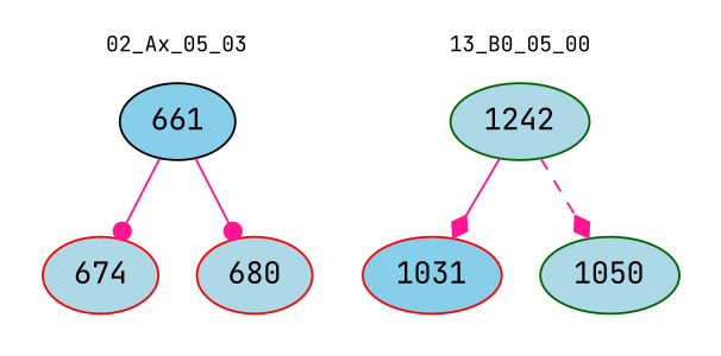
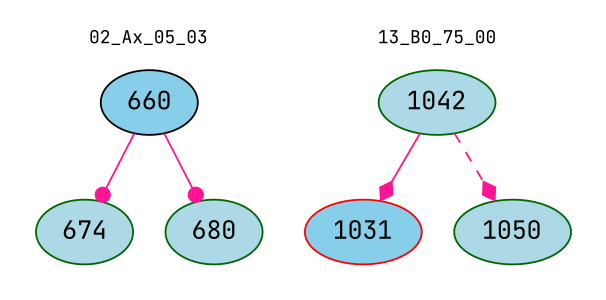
  digraph {
    fontname="JetBrains Mono"
    node [color=darkgreen fillcolor=lightblue fontname="JetBrains Mono" style=filled]
    edge [arrowhead=dot color=deeppink fontname="JetBrains Mono" style=solid]
-   n1 [color=black fillcolor=skyblue label=661]
-   n2 [color=red label=674]
-   n3 [color=red label=680]
-   n4 [label=1242]
+   n1 [color=black fillcolor=skyblue label=660]
+   n2 [label=674]
+   n3 [label=680]
+   n4 [label=1042]
    n5 [color=red fillcolor=skyblue label=1031]
    n6 [label=1050]
    subgraph cluster_1 {
      color=white
      fontsize=10
      label="02_Ax_05_03"
      n1
      n2
      n3
    }
    subgraph cluster_2 {
      color=white
      fontsize=10
-     label="13_B0_05_00"
+     label="13_B0_75_00"
      n4
      n5
      n6
    }
    n1 -> n2
    n1 -> n3
    n4 -> n5 [arrowhead=diamond]
    n4 -> n6 [arrowhead=diamond style=dashed]
  }
